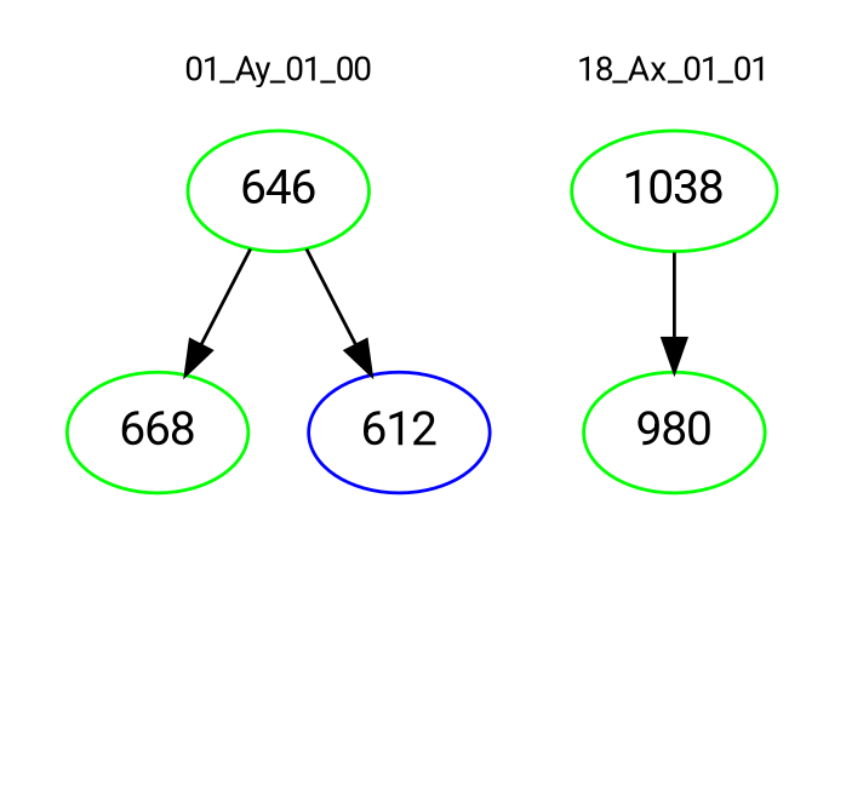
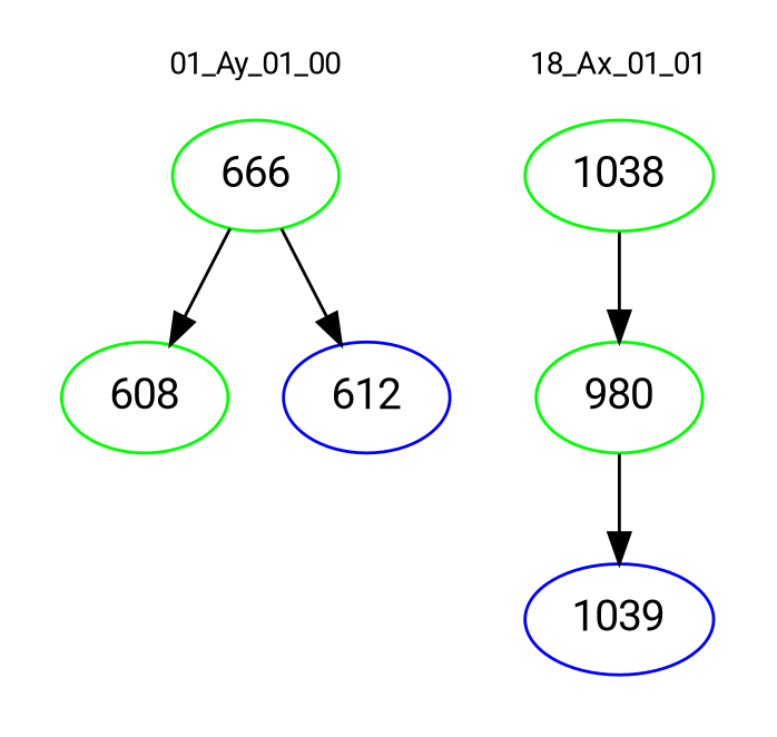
  digraph {
    fontname=Roboto
    node [color=green fontname=Roboto]
    edge [color=black fontname=Roboto]
-   n1 [label=668]
-   n2 [label=646]
+   n1 [label=608]
+   n2 [label=666]
    n3 [color=blue label=612]
    n4 [label=1038]
    n5 [label=980]
+   n6 [color=blue label=1039]
    subgraph cluster_1 {
      color=white
      fontsize=10
      label="01_Ay_01_00"
      n1
      n2
      n3
    }
    subgraph cluster_2 {
      color=white
      fontsize=10
      label="18_Ax_01_01"
      n4
      n5
+     n6
    }
    n2 -> n1
    n2 -> n3
    n4 -> n5
+   n5 -> n6
  }
